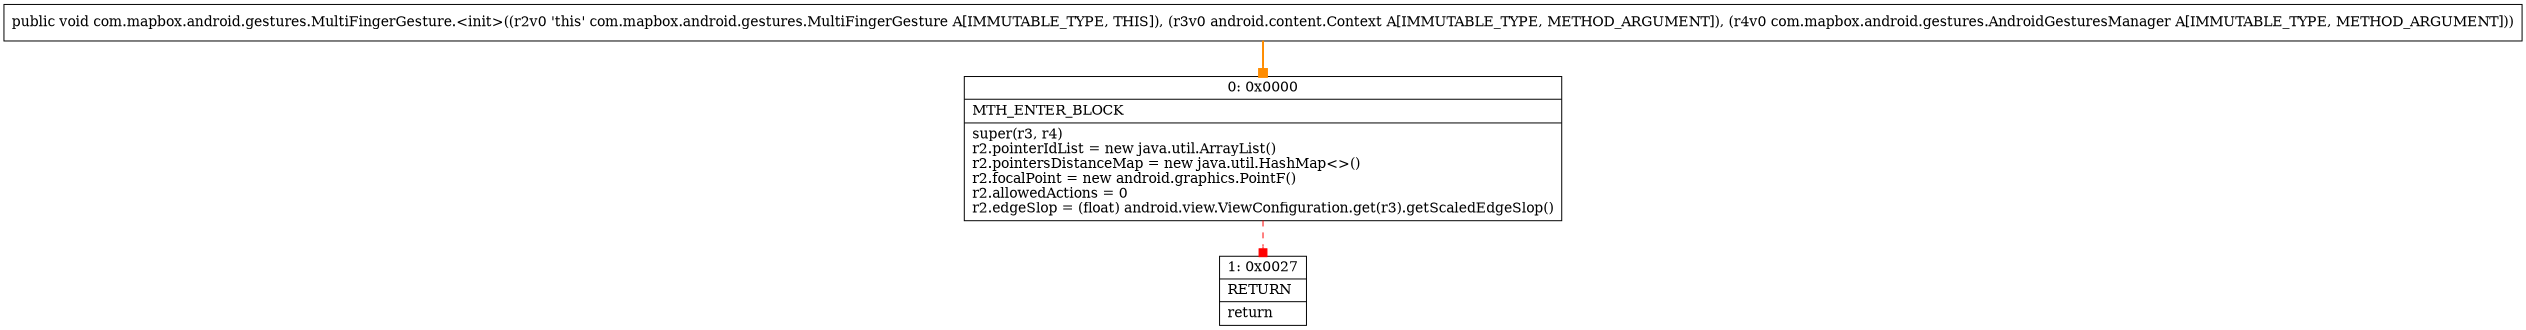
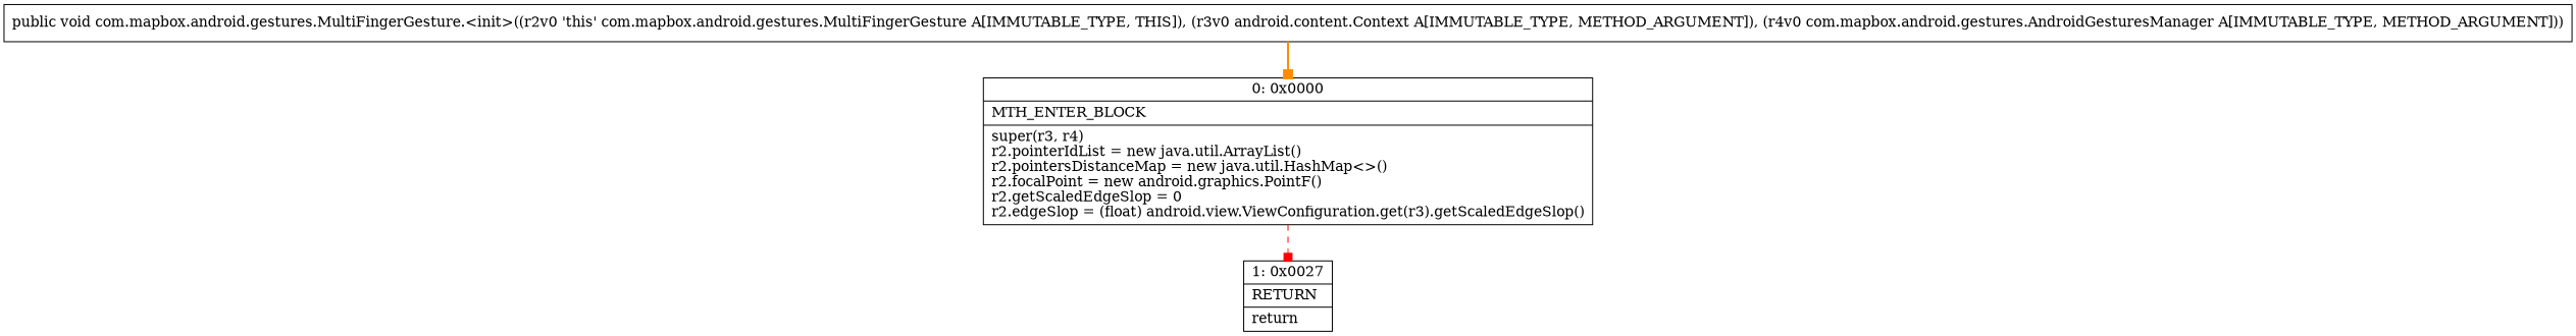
  digraph {
    node [shape=record]
    edge [arrowhead=box]
-   n1 [label="{0\:\ 0x0000|MTH_ENTER_BLOCK\l|super(r3, r4)\lr2.pointerIdList = new java.util.ArrayList()\lr2.pointersDistanceMap = new java.util.HashMap\<\>()\lr2.focalPoint = new android.graphics.PointF()\lr2.allowedActions = 0\lr2.edgeSlop = (float) android.view.ViewConfiguration.get(r3).getScaledEdgeSlop()\l}"]
+   n1 [label="{0\:\ 0x0000|MTH_ENTER_BLOCK\l|super(r3, r4)\lr2.pointerIdList = new java.util.ArrayList()\lr2.pointersDistanceMap = new java.util.HashMap\<\>()\lr2.focalPoint = new android.graphics.PointF()\lr2.getScaledEdgeSlop = 0\lr2.edgeSlop = (float) android.view.ViewConfiguration.get(r3).getScaledEdgeSlop()\l}"]
    n2 [label="{1\:\ 0x0027|RETURN\l|return\l}"]
    n3 [label="{public void com.mapbox.android.gestures.MultiFingerGesture.\<init\>((r2v0 'this' com.mapbox.android.gestures.MultiFingerGesture A[IMMUTABLE_TYPE, THIS]), (r3v0 android.content.Context A[IMMUTABLE_TYPE, METHOD_ARGUMENT]), (r4v0 com.mapbox.android.gestures.AndroidGesturesManager A[IMMUTABLE_TYPE, METHOD_ARGUMENT])) }"]
    n1 -> n2 [color=red style=dashed]
    n3 -> n1 [color=darkorange style=bold]
  }
